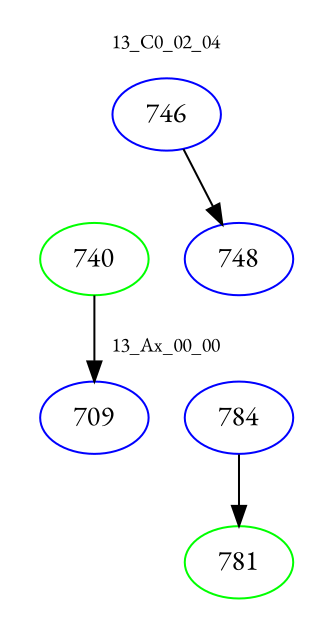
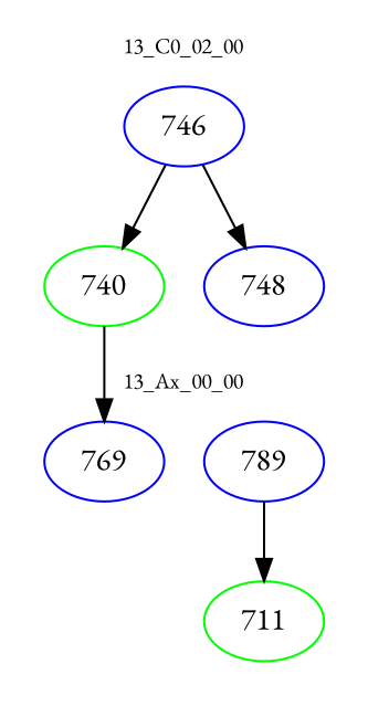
  digraph {
    fontname="EB Garamond"
    node [color=blue fontname="EB Garamond"]
    edge [color=black fontname="EB Garamond"]
-   n1 [label=784]
-   n2 [label=709]
-   n3 [color=green label=781]
+   n1 [label=789]
+   n2 [label=769]
+   n3 [color=green label=711]
    n4 [label=746]
    n5 [color=green label=740]
    n6 [label=748]
    subgraph cluster_1 {
      color=white
      fontsize=10
      label="13_Ax_00_00"
      n1
      n2
      n3
    }
    subgraph cluster_2 {
      color=white
      fontsize=10
-     label="13_C0_02_04"
+     label="13_C0_02_00"
      n4
      n5
      n6
    }
    n1 -> n3
+   n4 -> n5
    n4 -> n6
    n5 -> n2
  }
